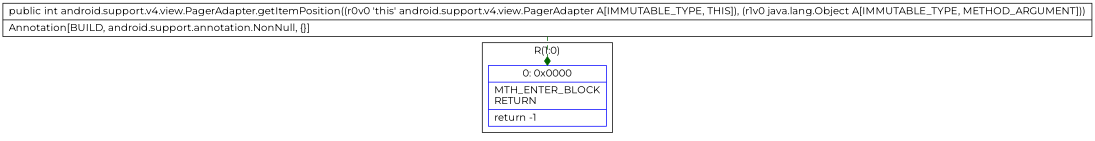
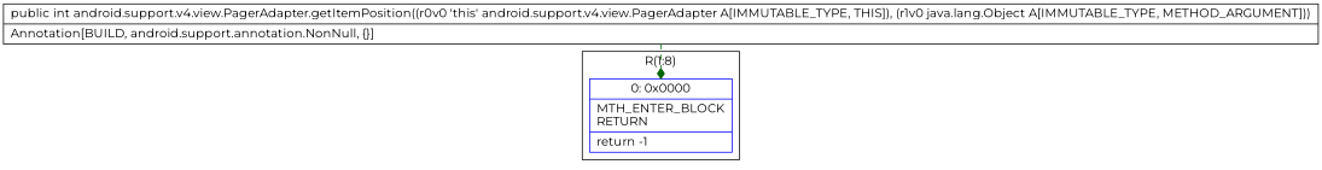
  digraph {
    fontname=Montserrat
    node [shape=record fontname=Montserrat]
    n1 [color=blue label="{0\:\ 0x0000|MTH_ENTER_BLOCK\lRETURN\l|return \-1\l}"]
    n2 [label="{public int android.support.v4.view.PagerAdapter.getItemPosition((r0v0 'this' android.support.v4.view.PagerAdapter A[IMMUTABLE_TYPE, THIS]), (r1v0 java.lang.Object A[IMMUTABLE_TYPE, METHOD_ARGUMENT]))  | Annotation[BUILD, android.support.annotation.NonNull, \{\}]\l}"]
    subgraph cluster_1 {
-     label="R(1:0)"
+     label="R(1:8)"
      n1
    }
    n2 -> n1 [color=darkgreen style=dashed arrowhead=diamond fontname=Montserrat]
  }
